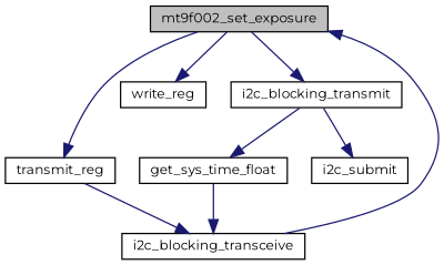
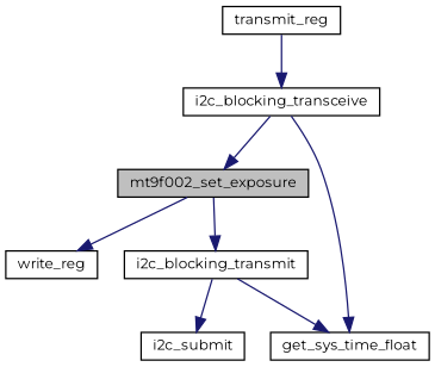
  digraph {
    fontname=Montserrat
    rankdir=TB
    node [color=black fillcolor=white fontname=Montserrat fontsize=10 shape=record style=filled]
    edge [color=midnightblue fontname=Montserrat fontsize=10 labelfontname=FreeSans labelfontsize=10 style=solid]
    n1 [fillcolor=grey75 fontcolor=black height=0.2 label=mt9f002_set_exposure width=0.4]
    n2 [height=0.2 label=transmit_reg width=0.4]
    n3 [height=0.2 label=write_reg width=0.4]
    n4 [height=0.2 label=i2c_blocking_transmit width=0.4]
    n5 [height=0.2 label=i2c_blocking_transceive width=0.4]
    n6 [height=0.2 label=get_sys_time_float width=0.4]
    n7 [height=0.2 label=i2c_submit width=0.4]
-   n1 -> n2
    n1 -> n3
    n1 -> n4
    n2 -> n5
    n4 -> n6
    n4 -> n7
    n5 -> n1
-   n6 -> n5
+   n5 -> n6
  }
